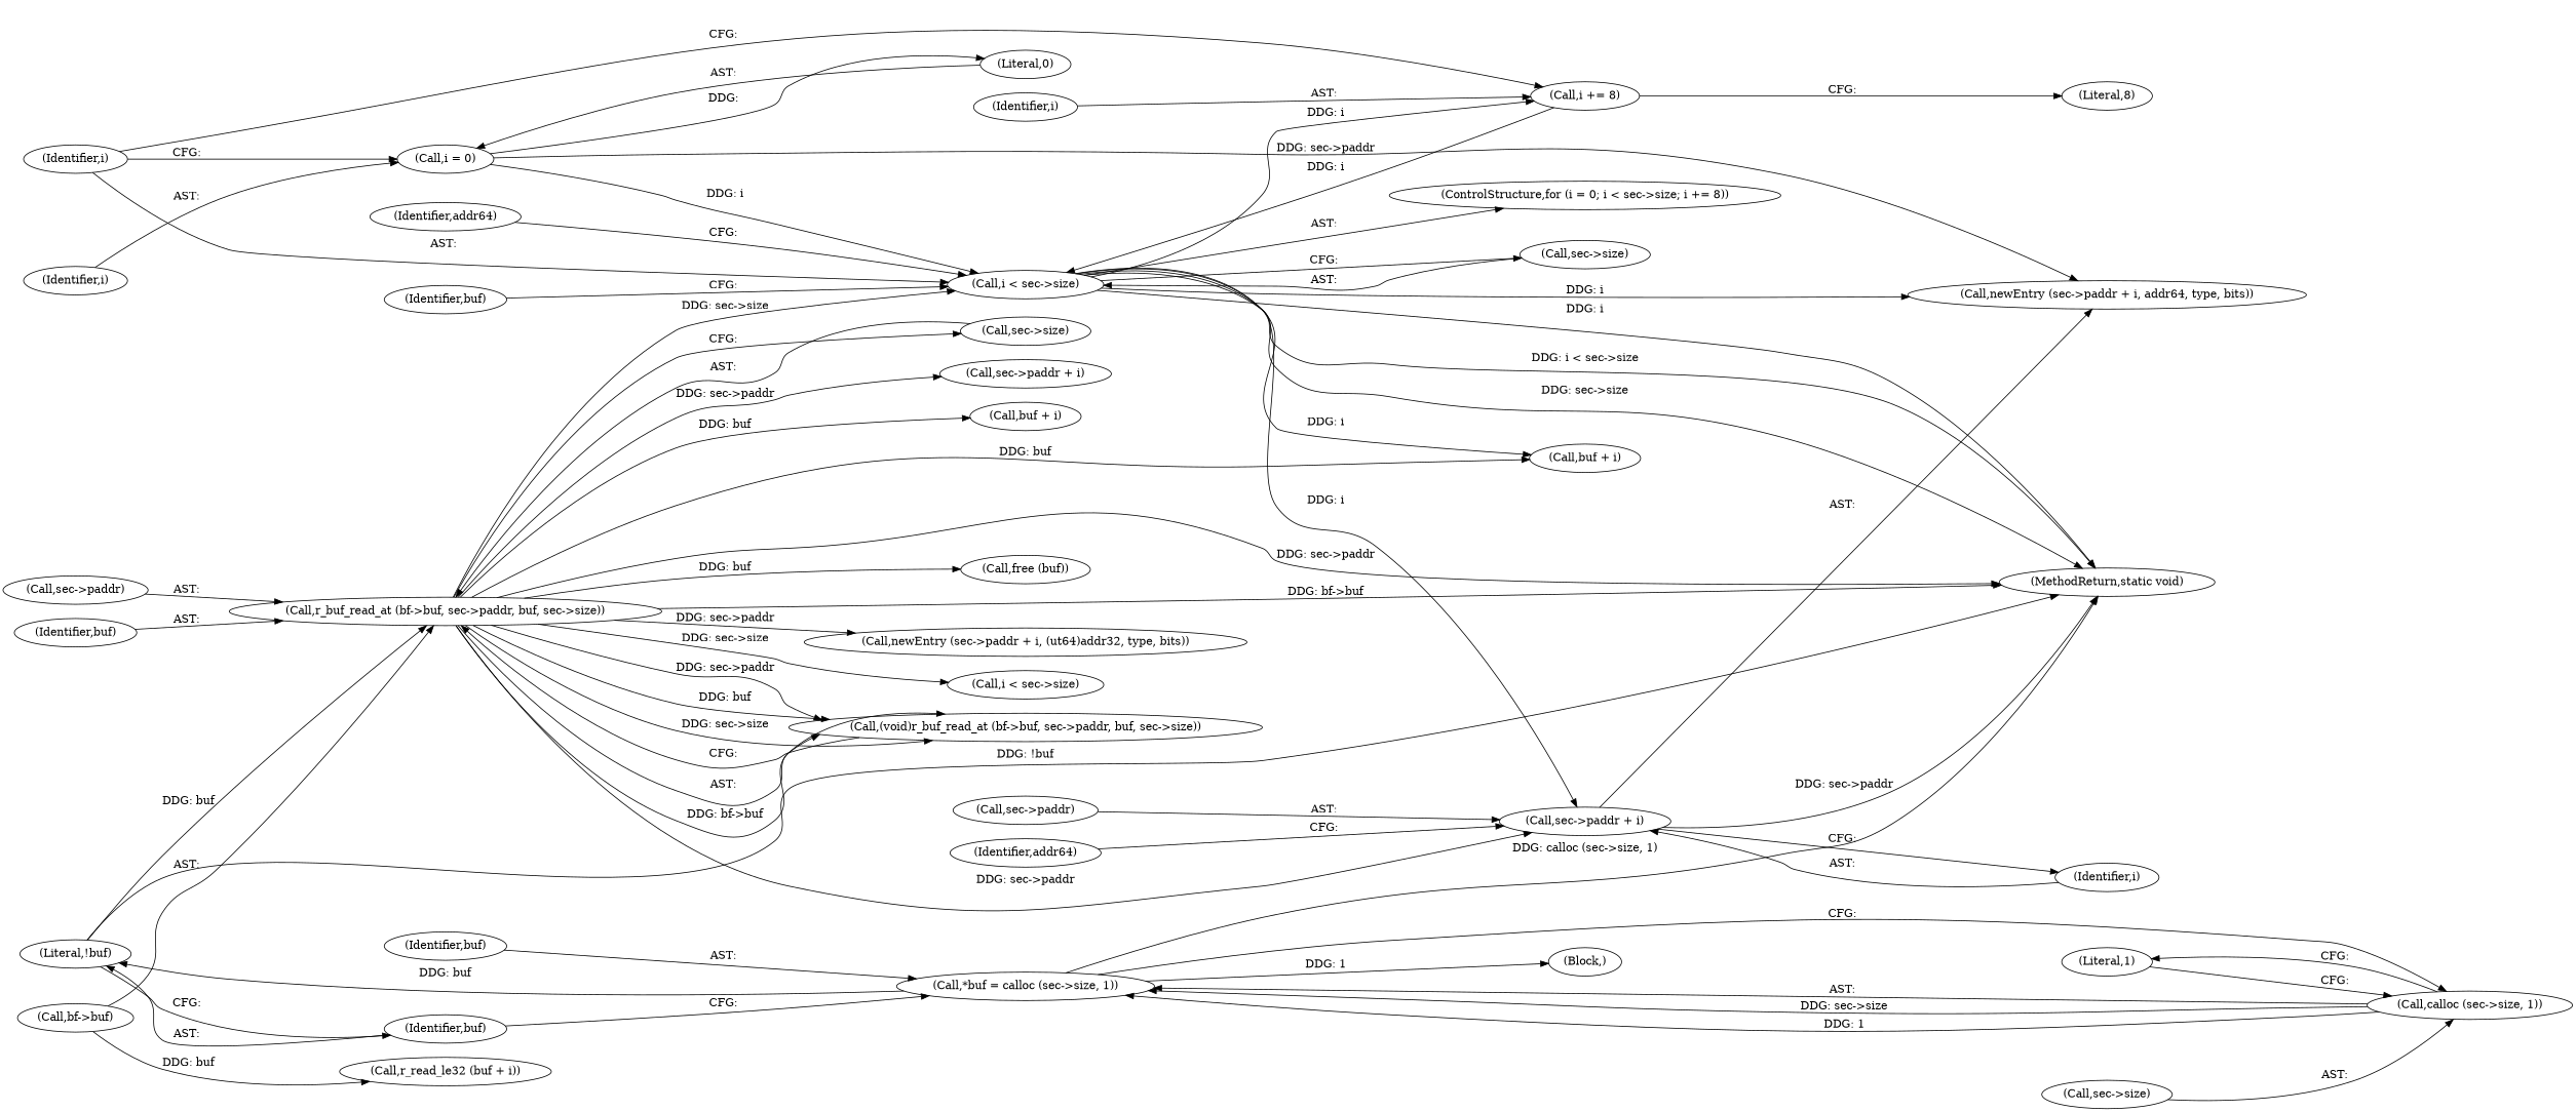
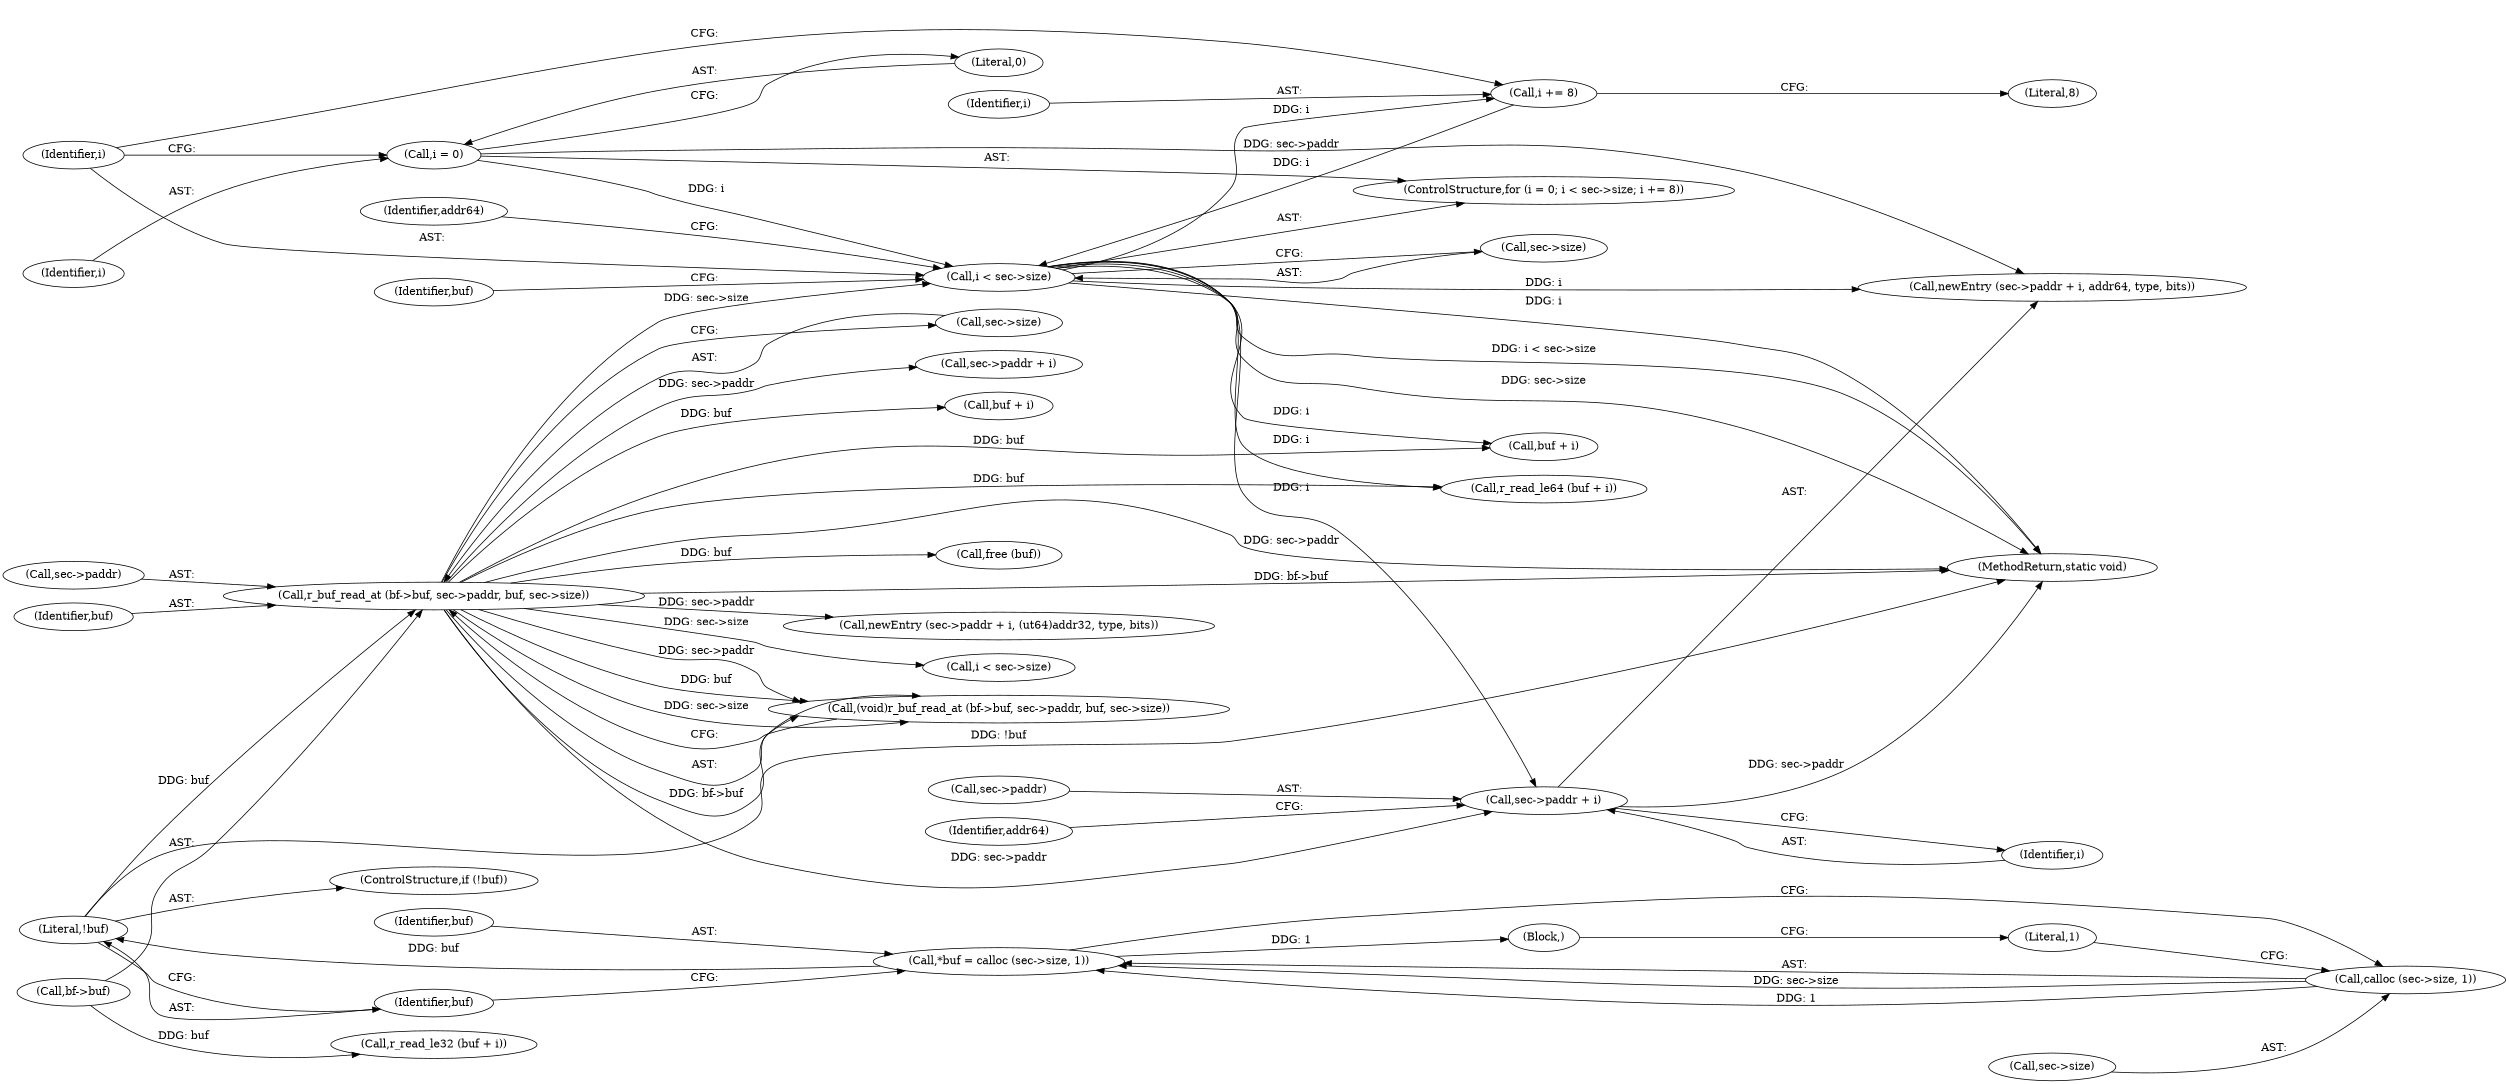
  digraph {
    rankdir=LR
    n1 [label="(Call,sec->paddr + i)"]
    n2 [label="(Identifier,i)"]
    n3 [label="(MethodReturn,static void)"]
    n4 [label="(Call,newEntry (sec->paddr + i, addr64, type, bits))"]
    n5 [label="(Call,r_buf_read_at (bf->buf, sec->paddr, buf, sec->size))"]
    n6 [label="(Call,i < sec->size)"]
    n7 [label="(Call,buf + i)"]
+   n8 [label="(Call,r_read_le64 (buf + i))"]
    n9 [label="(Call,free (buf))"]
    n10 [label="(Call,sec->size)"]
    n11 [label="(Call,newEntry (sec->paddr + i, (ut64)addr32, type, bits))"]
    n12 [label="(Call,i < sec->size)"]
    n13 [label="(Call,(void)r_buf_read_at (bf->buf, sec->paddr, buf, sec->size))"]
    n14 [label="(Call,sec->paddr + i)"]
    n15 [label="(Call,buf + i)"]
    n16 [label="(Call,i += 8)"]
    n17 [label="(ControlStructure,for (i = 0; i < sec->size; i += 8))"]
    n18 [label="(Call,sec->size)"]
    n19 [label="(Call,r_read_le32 (buf + i))"]
    n20 [label="(Literal,!buf)"]
+   n21 [label="(ControlStructure,if (!buf))"]
    n22 [label="(Identifier,buf)"]
    n23 [label="(Call,*buf = calloc (sec->size, 1))"]
    n24 [label="(Call,calloc (sec->size, 1))"]
    n25 [label="(Block,)"]
    n26 [label="(Literal,1)"]
    n27 [label="(Literal,8)"]
    n28 [label="(Call,i = 0)"]
    n29 [label="(Literal,0)"]
    n30 [label="(Identifier,buf)"]
    n31 [label="(Identifier,i)"]
    n32 [label="(Identifier,addr64)"]
    n33 [label="(Call,sec->size)"]
    n34 [label="(Identifier,buf)"]
    n35 [label="(Identifier,addr64)"]
    n36 [label="(Identifier,i)"]
    n37 [label="(Identifier,i)"]
    n38 [label="(Identifier,buf)"]
    n39 [label="(Call,sec->paddr)"]
    n40 [label="(Call,bf->buf)"]
    n41 [label="(Call,sec->paddr)"]
    n1 -> n2 [label="CFG: "]
    n1 -> n3 [label="DDG: sec->paddr"]
    n1 -> n4 [label="AST: "]
    n2 -> n1 [label="AST: "]
    n5 -> n1 [label="DDG: sec->paddr"]
    n5 -> n3 [label="DDG: sec->paddr"]
    n5 -> n3 [label="DDG: bf->buf"]
    n5 -> n6 [label="DDG: sec->size"]
    n5 -> n7 [label="DDG: buf"]
+   n5 -> n8 [label="DDG: buf"]
    n5 -> n9 [label="DDG: buf"]
    n5 -> n10 [label="CFG: "]
    n5 -> n11 [label="DDG: sec->paddr"]
    n5 -> n12 [label="DDG: sec->size"]
    n5 -> n13 [label="AST: "]
    n5 -> n13 [label="DDG: bf->buf"]
    n5 -> n13 [label="DDG: sec->paddr"]
    n5 -> n13 [label="DDG: buf"]
    n5 -> n13 [label="DDG: sec->size"]
    n5 -> n14 [label="DDG: sec->paddr"]
    n5 -> n15 [label="DDG: buf"]
    n6 -> n1 [label="DDG: i"]
    n6 -> n3 [label="DDG: i < sec->size"]
    n6 -> n3 [label="DDG: sec->size"]
    n6 -> n3 [label="DDG: i"]
    n6 -> n4 [label="DDG: i"]
    n6 -> n7 [label="DDG: i"]
+   n6 -> n8 [label="DDG: i"]
    n6 -> n16 [label="DDG: i"]
    n6 -> n17 [label="AST: "]
    n6 -> n18 [label="CFG: "]
    n10 -> n5 [label="AST: "]
    n13 -> n5 [label="CFG: "]
    n16 -> n6 [label="DDG: i"]
    n16 -> n27 [label="CFG: "]
    n18 -> n6 [label="AST: "]
    n20 -> n3 [label="DDG: !buf"]
    n20 -> n5 [label="DDG: buf"]
+   n20 -> n21 [label="AST: "]
    n20 -> n22 [label="CFG: "]
    n22 -> n20 [label="AST: "]
    n22 -> n23 [label="CFG: "]
-   n23 -> n3 [label="DDG: calloc (sec->size, 1)"]
    n23 -> n20 [label="DDG: buf"]
    n23 -> n24 [label="CFG: "]
    n23 -> n25 [label="DDG: 1"]
    n24 -> n23 [label="AST: "]
    n24 -> n23 [label="DDG: sec->size"]
    n24 -> n23 [label="DDG: 1"]
-   n24 -> n26 [label="CFG: "]
+   n25 -> n26 [label="CFG: "]
    n26 -> n24 [label="CFG: "]
    n28 -> n4 [label="DDG: sec->paddr"]
    n28 -> n6 [label="DDG: i"]
-   n28 -> n29 [label="DDG: "]
+   n28 -> n17 [label="AST: "]
+   n28 -> n29 [label="CFG: "]
    n29 -> n28 [label="AST: "]
    n30 -> n5 [label="AST: "]
    n31 -> n16 [label="AST: "]
    n32 -> n6 [label="CFG: "]
    n33 -> n24 [label="AST: "]
    n34 -> n23 [label="AST: "]
    n35 -> n1 [label="CFG: "]
    n36 -> n28 [label="AST: "]
    n37 -> n6 [label="AST: "]
    n37 -> n16 [label="CFG: "]
    n37 -> n28 [label="CFG: "]
    n38 -> n6 [label="CFG: "]
    n39 -> n5 [label="AST: "]
    n40 -> n5 [label="AST: "]
    n40 -> n19 [label="DDG: buf"]
    n41 -> n1 [label="AST: "]
  }
